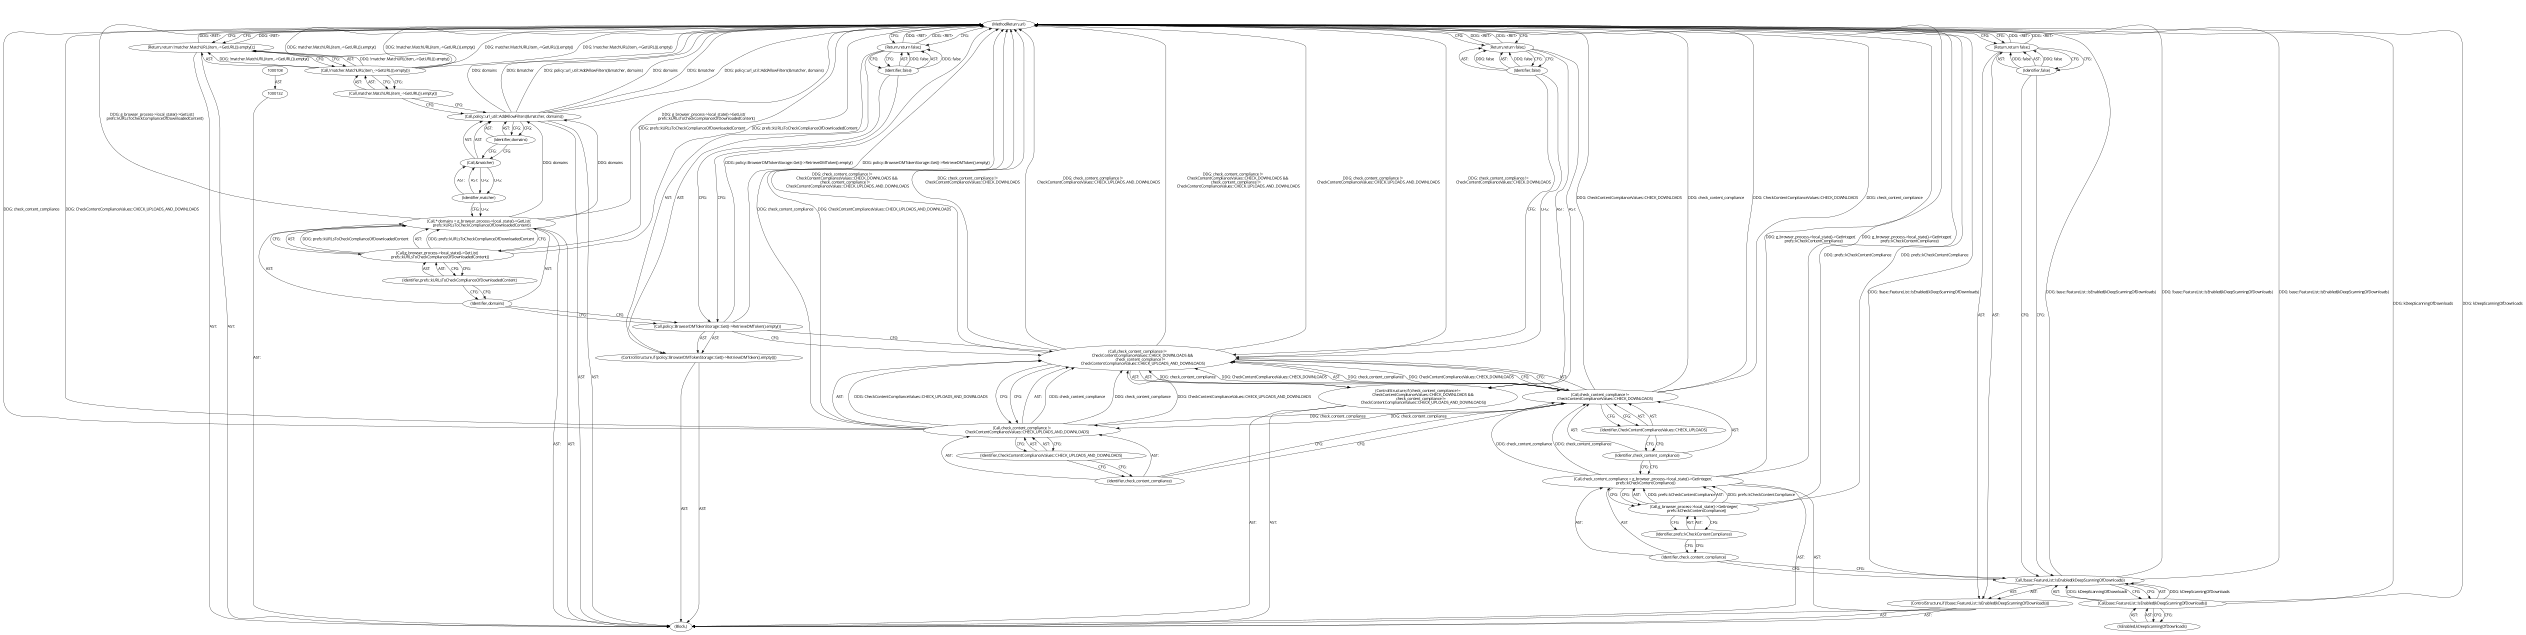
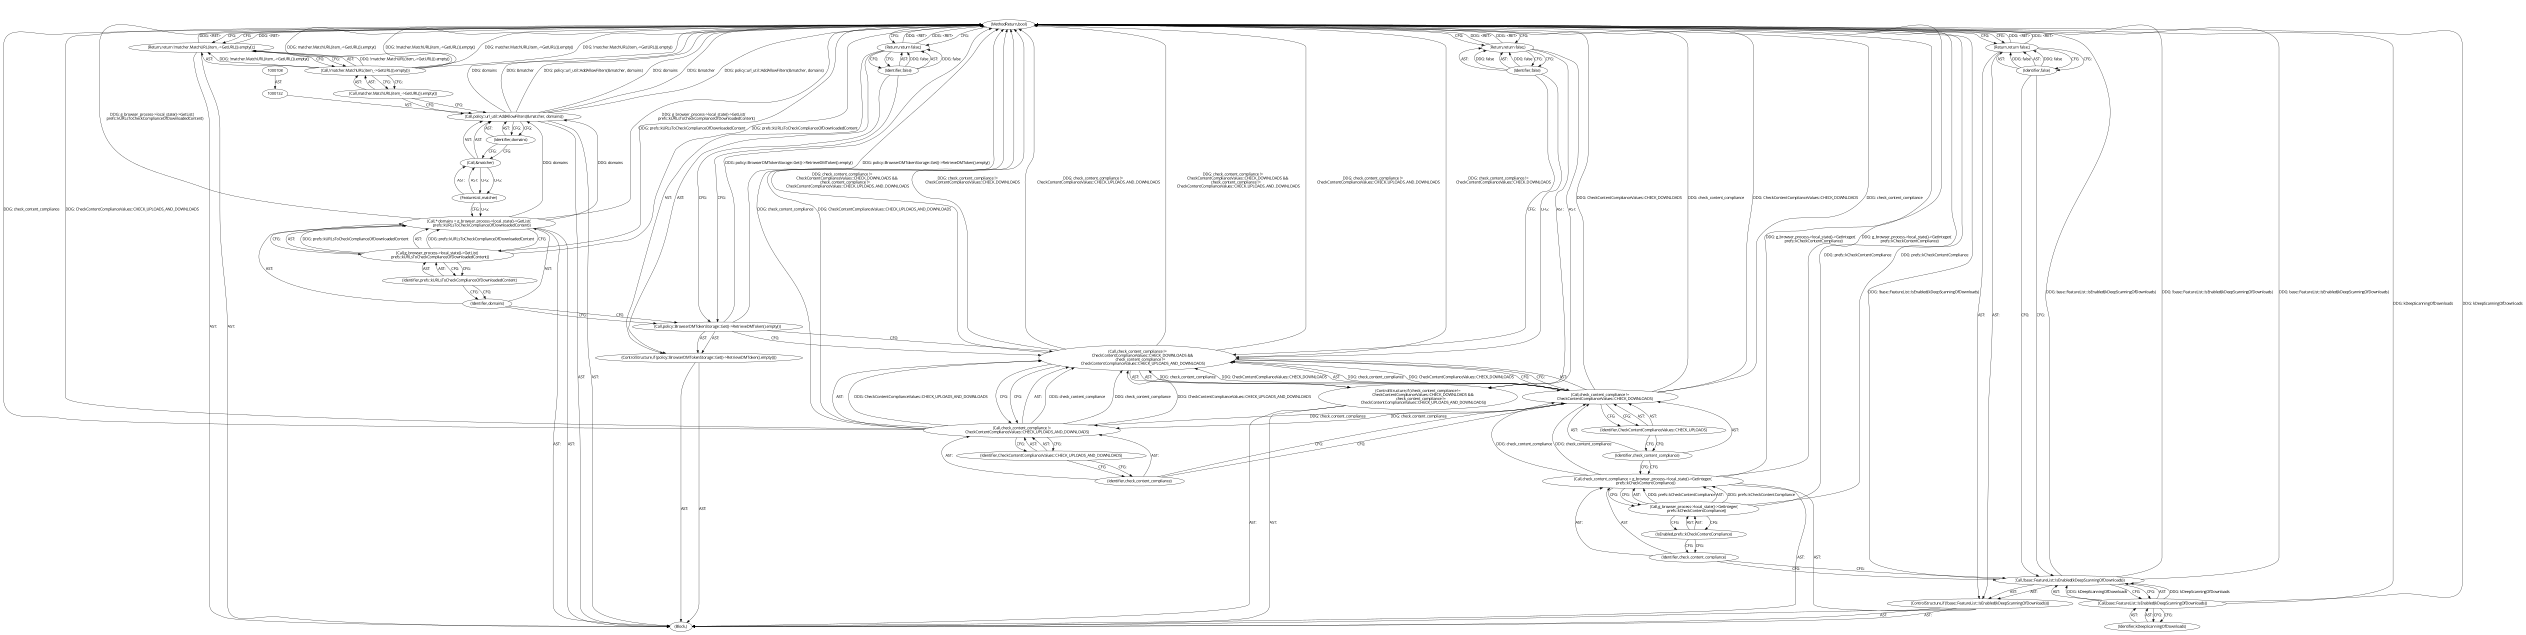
  digraph {
    fontname="Open Sans"
    node [fontname="Open Sans"]
    edge [fontname="Open Sans"]
-   n1 [label="(MethodReturn,url)"]
+   n1 [label="(MethodReturn,bool)"]
    n2 [label="(Return,return false;)"]
    n3 [label="(Return,return false;)"]
    n4 [label="(Return,return !matcher.MatchURL(item_->GetURL()).empty();)"]
    n5 [label="(Return,return false;)"]
    n6 [label="(Identifier,false)"]
    n7 [label="(ControlStructure,if (check_content_compliance !=\n          CheckContentComplianceValues::CHECK_DOWNLOADS &&\n      check_content_compliance !=\n           CheckContentComplianceValues::CHECK_UPLOADS_AND_DOWNLOADS))"]
    n8 [label="(ControlStructure,if (policy::BrowserDMTokenStorage::Get()->RetrieveDMToken().empty()))"]
    n9 [label="(Identifier,false)"]
    n10 [label="(Block,)"]
    n11 [label="(Call,!matcher.MatchURL(item_->GetURL()).empty())"]
    n12 [label="(ControlStructure,if (!base::FeatureList::IsEnabled(kDeepScanningOfDownloads)))"]
    n13 [label="(Identifier,false)"]
    n14 [label="(Identifier,CheckContentComplianceValues::CHECK_UPLOADS_AND_DOWNLOADS)"]
    n15 [label="(Call,check_content_compliance !=\n           CheckContentComplianceValues::CHECK_UPLOADS_AND_DOWNLOADS)"]
    n16 [label="(Identifier,check_content_compliance)"]
    n17 [label="(Call,check_content_compliance !=\n          CheckContentComplianceValues::CHECK_DOWNLOADS &&\n      check_content_compliance !=\n           CheckContentComplianceValues::CHECK_UPLOADS_AND_DOWNLOADS)"]
    n18 [label="(Call,check_content_compliance !=\n          CheckContentComplianceValues::CHECK_DOWNLOADS)"]
    n19 [label="(Call,policy::BrowserDMTokenStorage::Get()->RetrieveDMToken().empty())"]
    n20 [label="(Call,* domains = g_browser_process->local_state()->GetList(\n      prefs::kURLsToCheckComplianceOfDownloadedContent))"]
    n21 [label="(Call,g_browser_process->local_state()->GetList(\n      prefs::kURLsToCheckComplianceOfDownloadedContent))"]
    n22 [label="(Call,policy::url_util::AddAllowFilters(&matcher, domains))"]
    n23 [label="(Identifier,prefs::kURLsToCheckComplianceOfDownloadedContent)"]
    n24 [label="(Identifier,domains)"]
    n25 [label="(Identifier,domains)"]
    n26 [label="(Call,&matcher)"]
-   n27 [label="(Identifier,matcher)"]
-   n28 [label="(IsEnabled,kDeepScanningOfDownloads)"]
+   n27 [label="(FeatureList,matcher)"]
+   n28 [label="(Identifier,kDeepScanningOfDownloads)"]
    n29 [label="(Call,base::FeatureList::IsEnabled(kDeepScanningOfDownloads))"]
    n30 [label="(Call,!base::FeatureList::IsEnabled(kDeepScanningOfDownloads))"]
    n31 [label="(Call,matcher.MatchURL(item_->GetURL()).empty())"]
    n32 [label="(Call,g_browser_process->local_state()->GetInteger(\n      prefs::kCheckContentCompliance))"]
    n33 [label="(Call,check_content_compliance = g_browser_process->local_state()->GetInteger(\n      prefs::kCheckContentCompliance))"]
-   n34 [label="(Identifier,prefs::kCheckContentCompliance)"]
+   n34 [label="(IsEnabled,prefs::kCheckContentCompliance)"]
    n35 [label="(Identifier,check_content_compliance)"]
    n36 [label="(Identifier,CheckContentComplianceValues::CHECK_UPLOADS)"]
    n37 [label="(Identifier,check_content_compliance)"]
    1000108
    1000132
    n1 -> n2 [label="CFG: "]
    n1 -> n2 [label="CFG: "]
    n1 -> n3 [label="CFG: "]
    n1 -> n3 [label="CFG: "]
    n1 -> n4 [label="CFG: "]
    n1 -> n4 [label="CFG: "]
    n1 -> n5 [label="CFG: "]
    n1 -> n5 [label="CFG: "]
    n2 -> n1 [label="DDG: <RET>"]
    n2 -> n1 [label="DDG: <RET>"]
    n2 -> n6 [label="CFG: "]
    n2 -> n6 [label="CFG: "]
    n2 -> n7 [label="AST: "]
    n2 -> n7 [label="AST: "]
    n3 -> n1 [label="DDG: <RET>"]
    n3 -> n1 [label="DDG: <RET>"]
    n3 -> n8 [label="AST: "]
    n3 -> n8 [label="AST: "]
    n3 -> n9 [label="CFG: "]
    n3 -> n9 [label="CFG: "]
    n4 -> n1 [label="DDG: <RET>"]
    n4 -> n1 [label="DDG: <RET>"]
    n4 -> n10 [label="AST: "]
    n4 -> n10 [label="AST: "]
    n4 -> n11 [label="CFG: "]
    n4 -> n11 [label="CFG: "]
    n5 -> n1 [label="DDG: <RET>"]
    n5 -> n1 [label="DDG: <RET>"]
    n5 -> n12 [label="AST: "]
    n5 -> n12 [label="AST: "]
    n5 -> n13 [label="CFG: "]
    n5 -> n13 [label="CFG: "]
    n6 -> n2 [label="AST: "]
    n6 -> n2 [label="DDG: false"]
    n6 -> n2 [label="AST: "]
    n6 -> n2 [label="DDG: false"]
    n6 -> n17 [label="CFG: "]
    n6 -> n17 [label="CFG: "]
    n7 -> n10 [label="AST: "]
    n7 -> n10 [label="AST: "]
    n8 -> n10 [label="AST: "]
    n8 -> n10 [label="AST: "]
    n9 -> n3 [label="AST: "]
    n9 -> n3 [label="DDG: false"]
    n9 -> n3 [label="AST: "]
    n9 -> n3 [label="DDG: false"]
    n9 -> n19 [label="CFG: "]
    n9 -> n19 [label="CFG: "]
    n11 -> n1 [label="DDG: matcher.MatchURL(item_->GetURL()).empty()"]
    n11 -> n1 [label="DDG: !matcher.MatchURL(item_->GetURL()).empty()"]
    n11 -> n1 [label="DDG: matcher.MatchURL(item_->GetURL()).empty()"]
    n11 -> n1 [label="DDG: !matcher.MatchURL(item_->GetURL()).empty()"]
    n11 -> n4 [label="AST: "]
    n11 -> n4 [label="DDG: !matcher.MatchURL(item_->GetURL()).empty()"]
    n11 -> n4 [label="AST: "]
    n11 -> n4 [label="DDG: !matcher.MatchURL(item_->GetURL()).empty()"]
    n11 -> n31 [label="CFG: "]
    n11 -> n31 [label="CFG: "]
    n12 -> n10 [label="AST: "]
    n12 -> n10 [label="AST: "]
    n13 -> n5 [label="AST: "]
    n13 -> n5 [label="DDG: false"]
    n13 -> n5 [label="AST: "]
    n13 -> n5 [label="DDG: false"]
    n13 -> n30 [label="CFG: "]
    n13 -> n30 [label="CFG: "]
    n14 -> n15 [label="AST: "]
    n14 -> n15 [label="AST: "]
    n14 -> n16 [label="CFG: "]
    n14 -> n16 [label="CFG: "]
    n15 -> n1 [label="DDG: CheckContentComplianceValues::CHECK_UPLOADS_AND_DOWNLOADS"]
    n15 -> n1 [label="DDG: check_content_compliance"]
    n15 -> n1 [label="DDG: CheckContentComplianceValues::CHECK_UPLOADS_AND_DOWNLOADS"]
    n15 -> n1 [label="DDG: check_content_compliance"]
    n15 -> n14 [label="CFG: "]
    n15 -> n14 [label="CFG: "]
    n15 -> n17 [label="AST: "]
    n15 -> n17 [label="DDG: check_content_compliance"]
    n15 -> n17 [label="DDG: CheckContentComplianceValues::CHECK_UPLOADS_AND_DOWNLOADS"]
    n15 -> n17 [label="AST: "]
    n15 -> n17 [label="DDG: check_content_compliance"]
    n15 -> n17 [label="DDG: CheckContentComplianceValues::CHECK_UPLOADS_AND_DOWNLOADS"]
    n16 -> n15 [label="AST: "]
    n16 -> n15 [label="AST: "]
    n16 -> n18 [label="CFG: "]
    n16 -> n18 [label="CFG: "]
    n17 -> n1 [label="DDG: check_content_compliance !=\n          CheckContentComplianceValues::CHECK_DOWNLOADS &&\n      check_content_compliance !=\n           CheckContentComplianceValues::CHECK_UPLOADS_AND_DOWNLOADS"]
    n17 -> n1 [label="DDG: check_content_compliance !=\n          CheckContentComplianceValues::CHECK_DOWNLOADS"]
    n17 -> n1 [label="DDG: check_content_compliance !=\n           CheckContentComplianceValues::CHECK_UPLOADS_AND_DOWNLOADS"]
    n17 -> n1 [label="DDG: check_content_compliance !=\n          CheckContentComplianceValues::CHECK_DOWNLOADS &&\n      check_content_compliance !=\n           CheckContentComplianceValues::CHECK_UPLOADS_AND_DOWNLOADS"]
    n17 -> n1 [label="DDG: check_content_compliance !=\n          CheckContentComplianceValues::CHECK_DOWNLOADS"]
    n17 -> n1 [label="DDG: check_content_compliance !=\n           CheckContentComplianceValues::CHECK_UPLOADS_AND_DOWNLOADS"]
    n17 -> n7 [label="AST: "]
    n17 -> n7 [label="AST: "]
    n17 -> n15 [label="CFG: "]
    n17 -> n15 [label="CFG: "]
    n17 -> n18 [label="CFG: "]
    n17 -> n18 [label="CFG: "]
    n18 -> n1 [label="DDG: CheckContentComplianceValues::CHECK_DOWNLOADS"]
    n18 -> n1 [label="DDG: check_content_compliance"]
    n18 -> n1 [label="DDG: CheckContentComplianceValues::CHECK_DOWNLOADS"]
    n18 -> n1 [label="DDG: check_content_compliance"]
    n18 -> n15 [label="DDG: check_content_compliance"]
    n18 -> n15 [label="DDG: check_content_compliance"]
    n18 -> n17 [label="AST: "]
    n18 -> n17 [label="DDG: check_content_compliance"]
    n18 -> n17 [label="DDG: CheckContentComplianceValues::CHECK_DOWNLOADS"]
    n18 -> n17 [label="AST: "]
    n18 -> n17 [label="DDG: check_content_compliance"]
    n18 -> n17 [label="DDG: CheckContentComplianceValues::CHECK_DOWNLOADS"]
    n18 -> n36 [label="CFG: "]
    n18 -> n36 [label="CFG: "]
    n19 -> n1 [label="DDG: policy::BrowserDMTokenStorage::Get()->RetrieveDMToken().empty()"]
    n19 -> n1 [label="DDG: policy::BrowserDMTokenStorage::Get()->RetrieveDMToken().empty()"]
    n19 -> n8 [label="AST: "]
    n19 -> n8 [label="AST: "]
    n19 -> n17 [label="CFG: "]
    n19 -> n17 [label="CFG: "]
    n20 -> n1 [label="DDG: g_browser_process->local_state()->GetList(\n      prefs::kURLsToCheckComplianceOfDownloadedContent)"]
    n20 -> n1 [label="DDG: g_browser_process->local_state()->GetList(\n      prefs::kURLsToCheckComplianceOfDownloadedContent)"]
    n20 -> n10 [label="AST: "]
    n20 -> n10 [label="AST: "]
    n20 -> n21 [label="CFG: "]
    n20 -> n21 [label="CFG: "]
    n20 -> n22 [label="DDG: domains"]
    n20 -> n22 [label="DDG: domains"]
    n21 -> n1 [label="DDG: prefs::kURLsToCheckComplianceOfDownloadedContent"]
    n21 -> n1 [label="DDG: prefs::kURLsToCheckComplianceOfDownloadedContent"]
    n21 -> n20 [label="AST: "]
    n21 -> n20 [label="DDG: prefs::kURLsToCheckComplianceOfDownloadedContent"]
    n21 -> n20 [label="AST: "]
    n21 -> n20 [label="DDG: prefs::kURLsToCheckComplianceOfDownloadedContent"]
    n21 -> n23 [label="CFG: "]
    n21 -> n23 [label="CFG: "]
    n22 -> n1 [label="DDG: domains"]
    n22 -> n1 [label="DDG: &matcher"]
    n22 -> n1 [label="DDG: policy::url_util::AddAllowFilters(&matcher, domains)"]
    n22 -> n1 [label="DDG: domains"]
    n22 -> n1 [label="DDG: &matcher"]
    n22 -> n1 [label="DDG: policy::url_util::AddAllowFilters(&matcher, domains)"]
    n22 -> n10 [label="AST: "]
    n22 -> n10 [label="AST: "]
    n22 -> n24 [label="CFG: "]
    n22 -> n24 [label="CFG: "]
    n23 -> n21 [label="AST: "]
    n23 -> n21 [label="AST: "]
    n23 -> n25 [label="CFG: "]
    n23 -> n25 [label="CFG: "]
    n24 -> n22 [label="AST: "]
    n24 -> n22 [label="AST: "]
    n24 -> n26 [label="CFG: "]
    n24 -> n26 [label="CFG: "]
    n25 -> n19 [label="CFG: "]
    n25 -> n19 [label="CFG: "]
    n25 -> n20 [label="AST: "]
    n25 -> n20 [label="AST: "]
    n26 -> n22 [label="AST: "]
    n26 -> n22 [label="AST: "]
    n26 -> n27 [label="CFG: "]
    n26 -> n27 [label="CFG: "]
    n27 -> n20 [label="CFG: "]
    n27 -> n20 [label="CFG: "]
    n27 -> n26 [label="AST: "]
    n27 -> n26 [label="AST: "]
    n28 -> n29 [label="AST: "]
    n28 -> n29 [label="AST: "]
    n29 -> n1 [label="DDG: kDeepScanningOfDownloads"]
    n29 -> n1 [label="DDG: kDeepScanningOfDownloads"]
    n29 -> n28 [label="CFG: "]
    n29 -> n28 [label="CFG: "]
    n29 -> n30 [label="AST: "]
    n29 -> n30 [label="DDG: kDeepScanningOfDownloads"]
    n29 -> n30 [label="AST: "]
    n29 -> n30 [label="DDG: kDeepScanningOfDownloads"]
    n30 -> n1 [label="DDG: base::FeatureList::IsEnabled(kDeepScanningOfDownloads)"]
    n30 -> n1 [label="DDG: !base::FeatureList::IsEnabled(kDeepScanningOfDownloads)"]
    n30 -> n1 [label="DDG: base::FeatureList::IsEnabled(kDeepScanningOfDownloads)"]
    n30 -> n1 [label="DDG: !base::FeatureList::IsEnabled(kDeepScanningOfDownloads)"]
    n30 -> n12 [label="AST: "]
    n30 -> n12 [label="AST: "]
    n30 -> n29 [label="CFG: "]
    n30 -> n29 [label="CFG: "]
    n31 -> n11 [label="AST: "]
    n31 -> n11 [label="AST: "]
    n31 -> n22 [label="CFG: "]
    n31 -> n22 [label="CFG: "]
    n32 -> n1 [label="DDG: prefs::kCheckContentCompliance"]
    n32 -> n1 [label="DDG: prefs::kCheckContentCompliance"]
    n32 -> n33 [label="AST: "]
    n32 -> n33 [label="DDG: prefs::kCheckContentCompliance"]
    n32 -> n33 [label="AST: "]
    n32 -> n33 [label="DDG: prefs::kCheckContentCompliance"]
    n32 -> n34 [label="CFG: "]
    n32 -> n34 [label="CFG: "]
    n33 -> n1 [label="DDG: g_browser_process->local_state()->GetInteger(\n      prefs::kCheckContentCompliance)"]
    n33 -> n1 [label="DDG: g_browser_process->local_state()->GetInteger(\n      prefs::kCheckContentCompliance)"]
    n33 -> n10 [label="AST: "]
    n33 -> n10 [label="AST: "]
    n33 -> n18 [label="DDG: check_content_compliance"]
    n33 -> n18 [label="DDG: check_content_compliance"]
    n33 -> n32 [label="CFG: "]
    n33 -> n32 [label="CFG: "]
    n34 -> n32 [label="AST: "]
    n34 -> n32 [label="AST: "]
    n34 -> n35 [label="CFG: "]
    n34 -> n35 [label="CFG: "]
    n35 -> n30 [label="CFG: "]
    n35 -> n30 [label="CFG: "]
    n35 -> n33 [label="AST: "]
    n35 -> n33 [label="AST: "]
    n36 -> n18 [label="AST: "]
    n36 -> n18 [label="AST: "]
    n36 -> n37 [label="CFG: "]
    n36 -> n37 [label="CFG: "]
    n37 -> n18 [label="AST: "]
    n37 -> n18 [label="AST: "]
    n37 -> n33 [label="CFG: "]
    n37 -> n33 [label="CFG: "]
    1000108 -> 1000132 [label="AST: "]
-   1000132 -> n10 [label="AST: "]
+   1000132 -> n22 [label="AST: "]
  }
